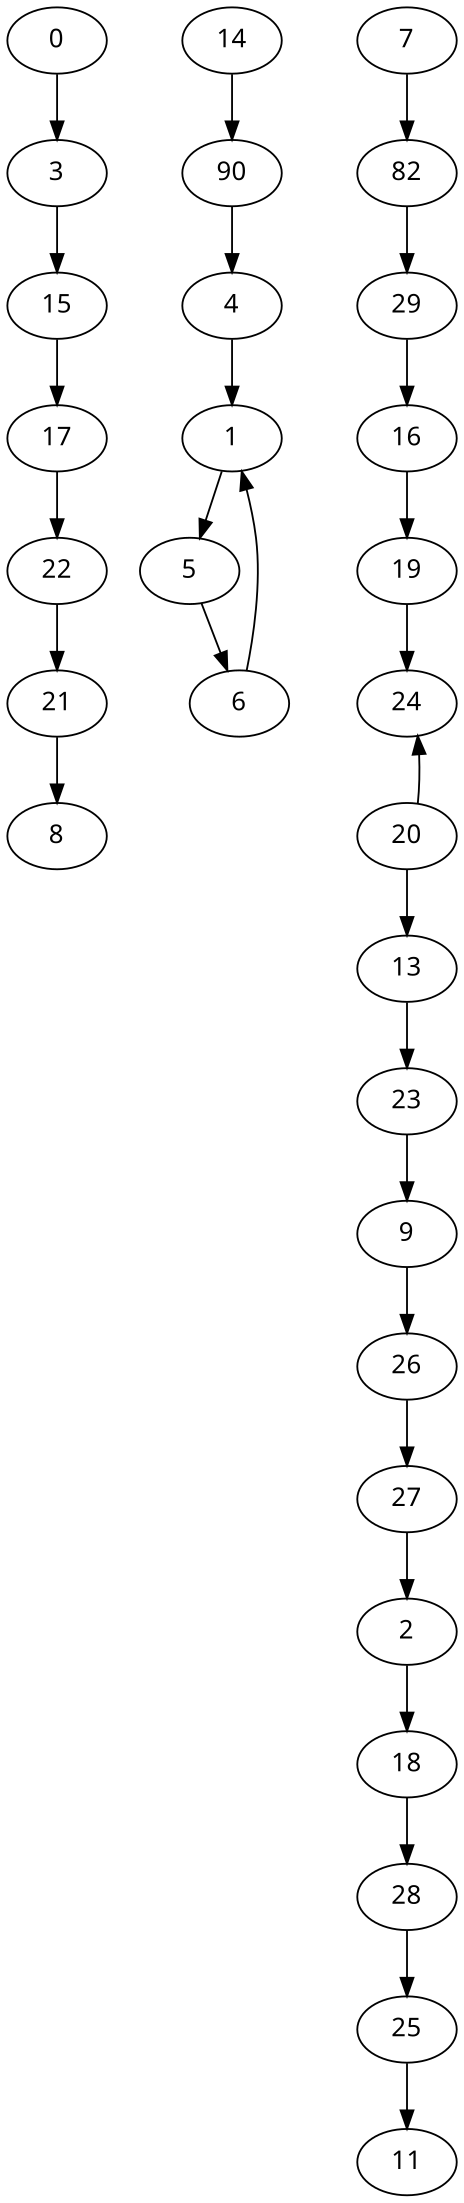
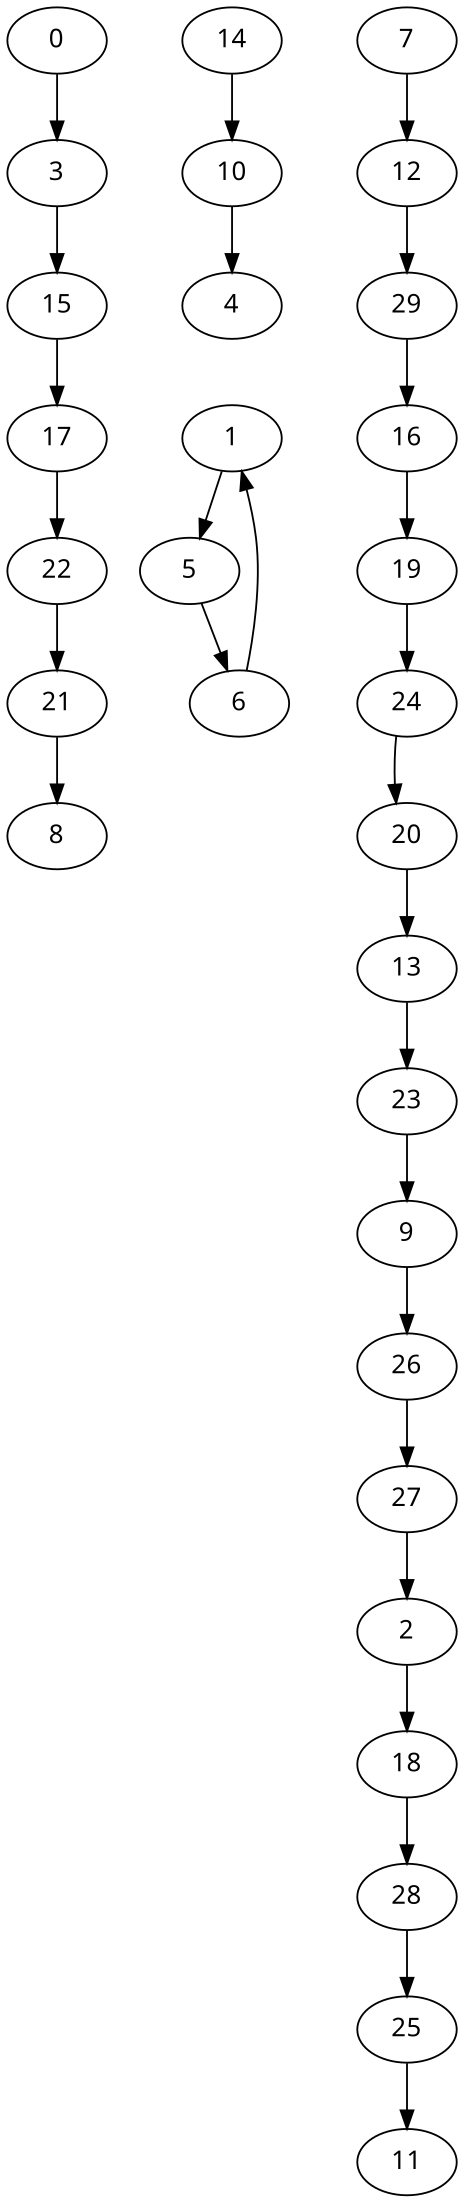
  digraph {
    fontname="Noto Sans"
    node [fontname="Noto Sans"]
    edge [fontname="Noto Sans"]
    0
    3
    15
    17
    22
    21
    8
    14
-   10 [label=90]
+   10
    4
    1
    5
    6
    7
-   12 [label=82]
+   12
    29
    16
    19
    24
    20
    13
    23
    9
    26
    27
    2
    18
    28
    25
    11
    0 -> 3
    3 -> 15
    15 -> 17
    17 -> 22
    22 -> 21
    21 -> 8
    14 -> 10
    10 -> 4
-   4 -> 1
    1 -> 5
    5 -> 6
    6 -> 1
    7 -> 12
    12 -> 29
    29 -> 16
    16 -> 19
    19 -> 24
-   20 -> 24
+   24 -> 20
    20 -> 13
    13 -> 23
    23 -> 9
    9 -> 26
    26 -> 27
    27 -> 2
    2 -> 18
    18 -> 28
    28 -> 25
    25 -> 11
  }
